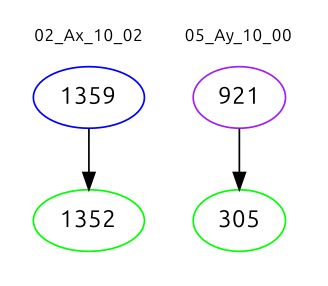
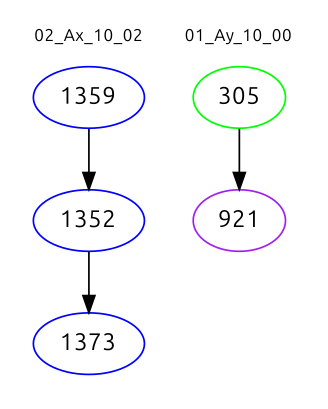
  digraph {
    fontname=Ubuntu
    node [color=blue fontname=Ubuntu]
    edge [color=black fontname=Ubuntu]
    n1 [label=1359]
-   n2 [color=green label=1352]
+   n2 [label=1352]
+   n3 [label=1373]
    n4 [color=green label=305]
    n5 [color=purple label=921]
    subgraph cluster_1 {
      color=white
      fontsize=10
      label="02_Ax_10_02"
      n1
      n2
+     n3
    }
    subgraph cluster_2 {
      color=white
      fontsize=10
-     label="05_Ay_10_00"
+     label="01_Ay_10_00"
      n4
      n5
    }
    n1 -> n2
-   n5 -> n4
+   n2 -> n3
+   n4 -> n5
  }
